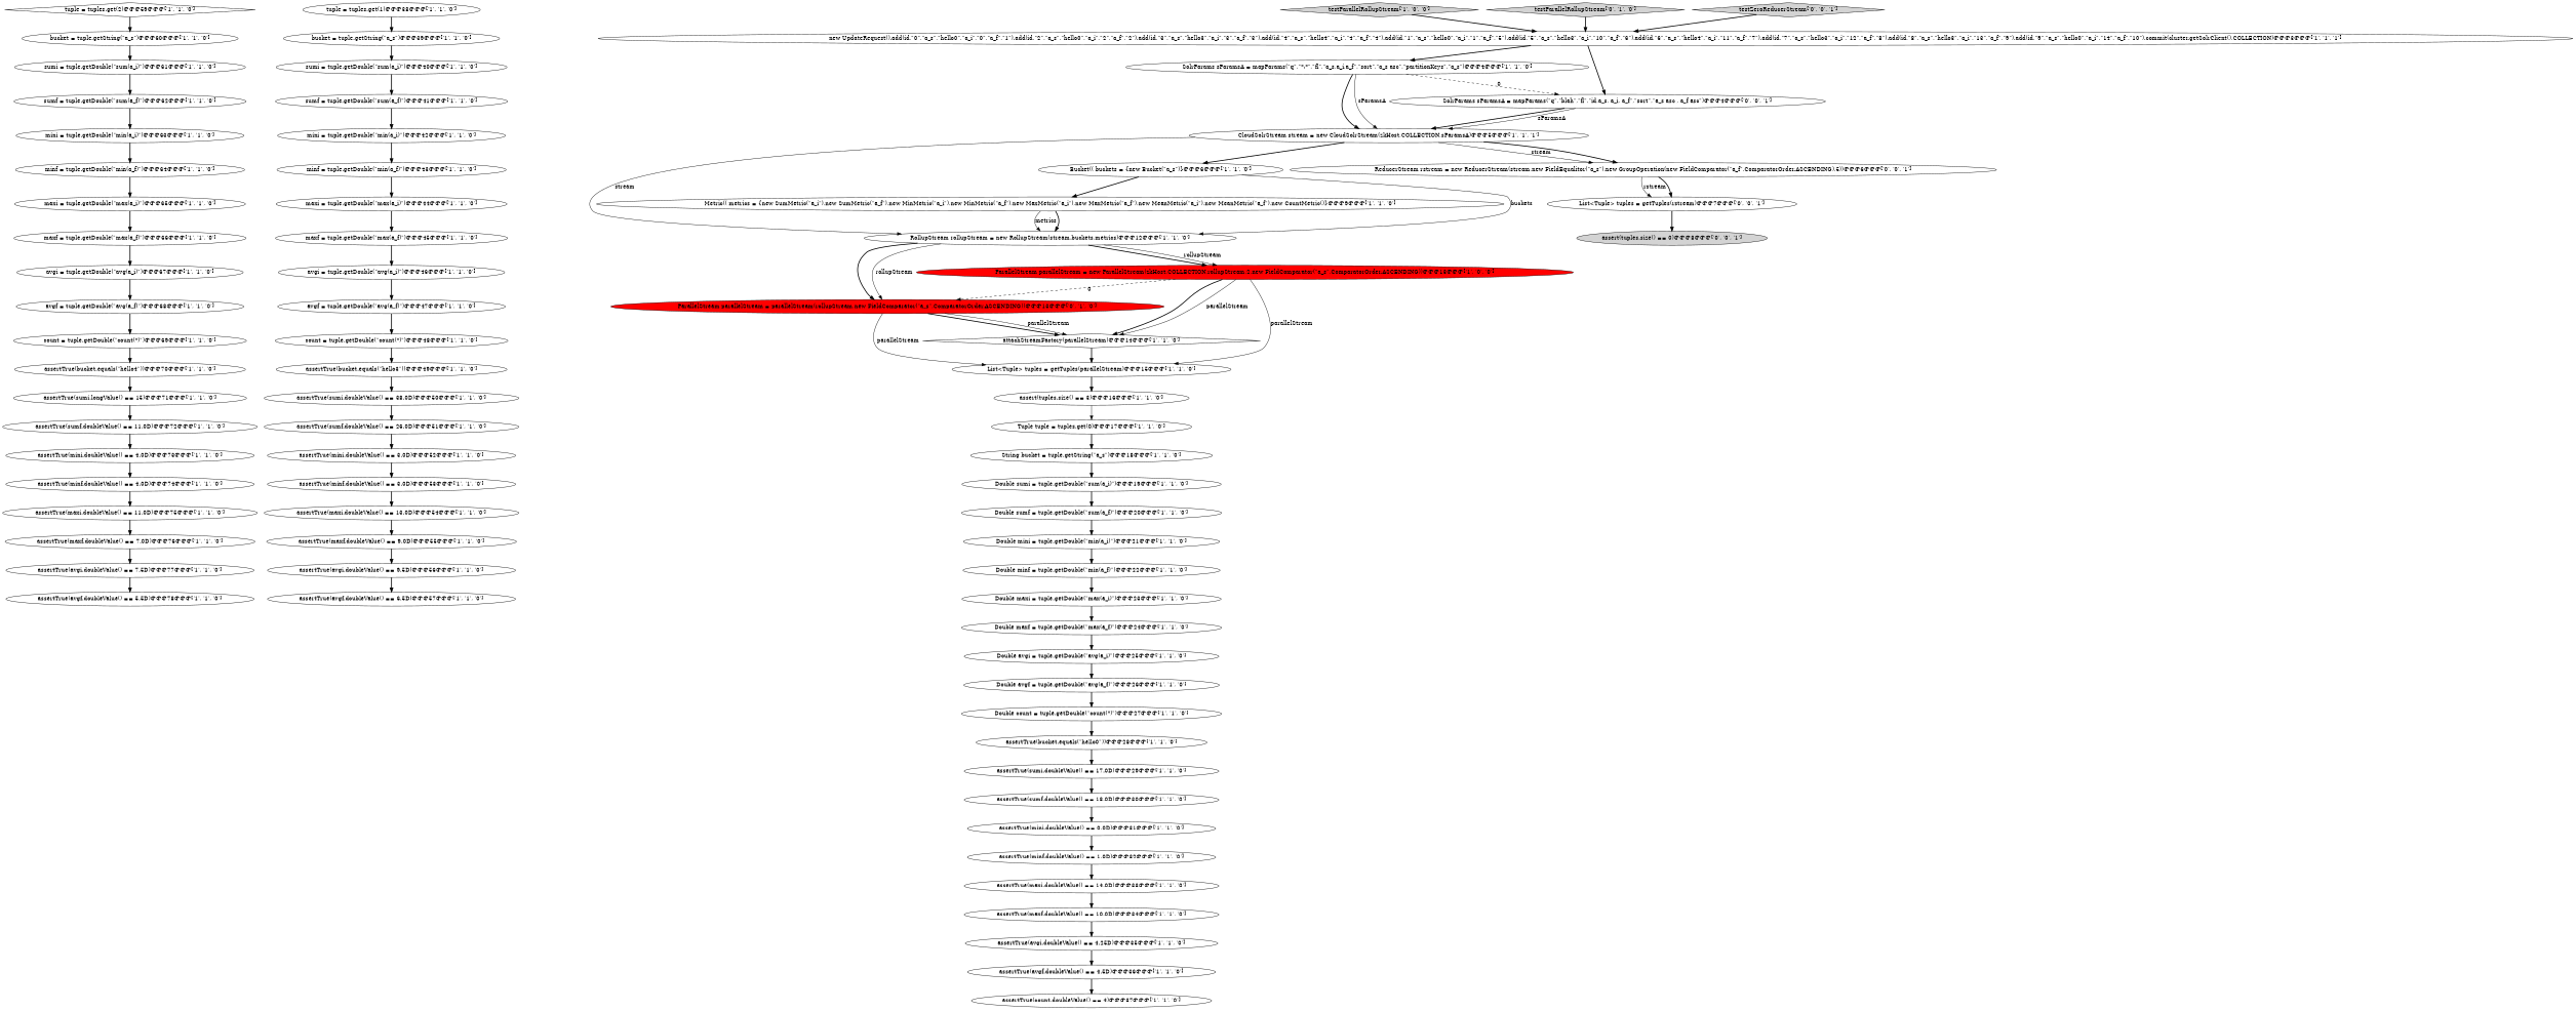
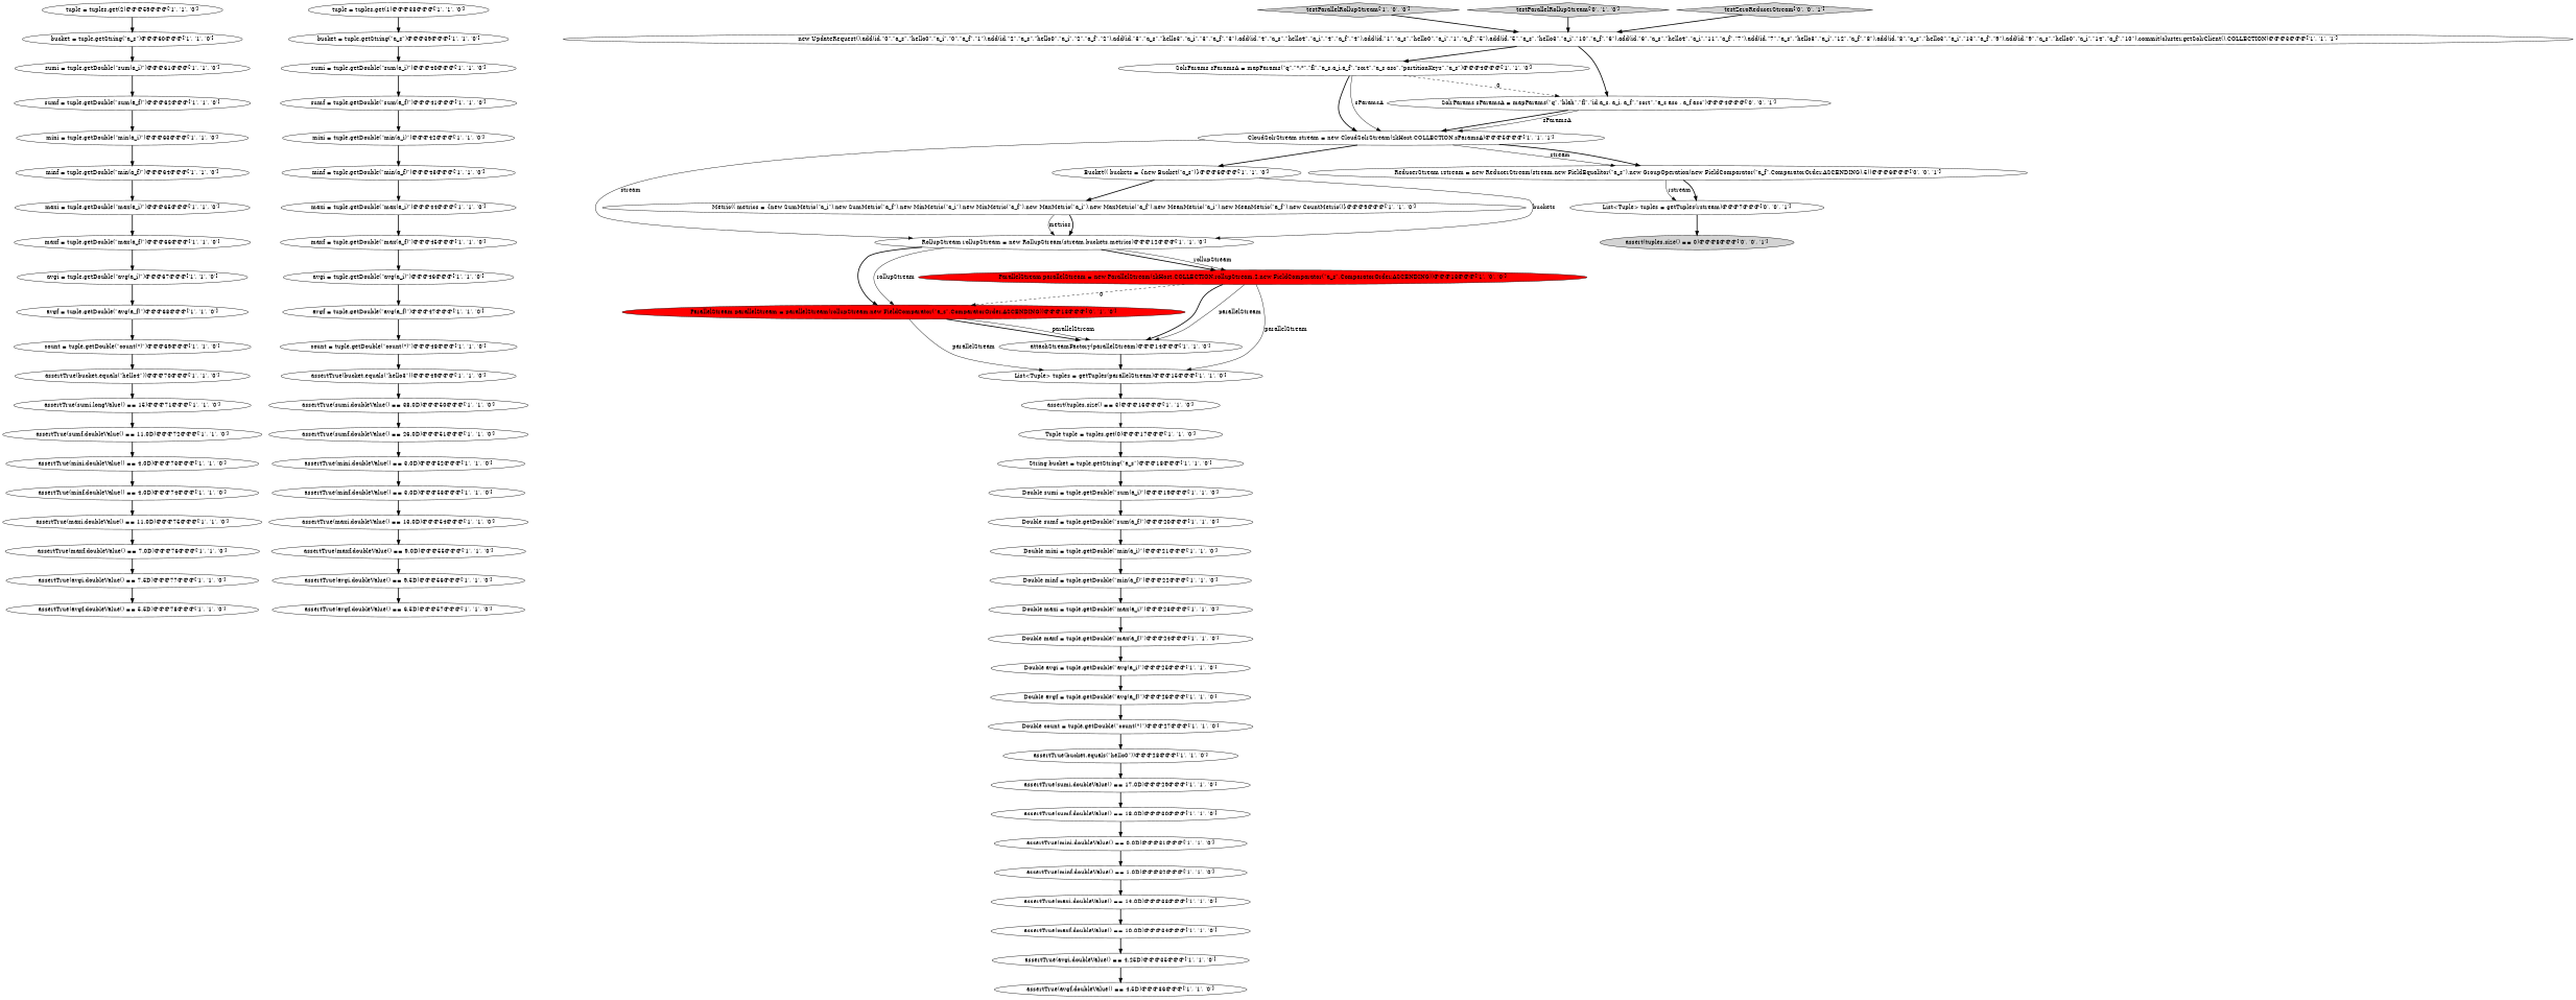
  digraph {
    node [fillcolor=white shape=ellipse style=filled]
    edge [style=bold]
    n1 [label="minf = tuple.getDouble(\"min(a_f)\")@@@64@@@['1', '1', '0']"]
    n2 [label="maxi = tuple.getDouble(\"max(a_i)\")@@@65@@@['1', '1', '0']"]
    n3 [label="maxf = tuple.getDouble(\"max(a_f)\")@@@66@@@['1', '1', '0']"]
    n4 [label="assertTrue(avgf.doubleValue() == 6.5D)@@@57@@@['1', '1', '0']"]
    n5 [label="count = tuple.getDouble(\"count(*)\")@@@48@@@['1', '1', '0']"]
    n6 [label="assertTrue(bucket.equals(\"hello3\"))@@@49@@@['1', '1', '0']"]
    n7 [label="assertTrue(sumi.doubleValue() == 38.0D)@@@50@@@['1', '1', '0']"]
    n8 [label="Bucket(( buckets = {new Bucket(\"a_s\")}@@@6@@@['1', '1', '0']"]
    n9 [label="Metric(( metrics = {new SumMetric(\"a_i\"),new SumMetric(\"a_f\"),new MinMetric(\"a_i\"),new MinMetric(\"a_f\"),new MaxMetric(\"a_i\"),new MaxMetric(\"a_f\"),new MeanMetric(\"a_i\"),new MeanMetric(\"a_f\"),new CountMetric()}@@@9@@@['1', '1', '0']"]
    n10 [label="RollupStream rollupStream = new RollupStream(stream,buckets,metrics)@@@12@@@['1', '1', '0']"]
    n11 [fillcolor=red label="ParallelStream parallelStream = new ParallelStream(zkHost,COLLECTION,rollupStream,2,new FieldComparator(\"a_s\",ComparatorOrder.ASCENDING))@@@13@@@['1', '0', '0']"]
    n12 [fillcolor=red label="ParallelStream parallelStream = parallelStream(rollupStream,new FieldComparator(\"a_s\",ComparatorOrder.ASCENDING))@@@13@@@['0', '1', '0']"]
    n13 [label="assert(tuples.size() == 3)@@@16@@@['1', '1', '0']"]
    n14 [label="Tuple tuple = tuples.get(0)@@@17@@@['1', '1', '0']"]
    n15 [label="String bucket = tuple.getString(\"a_s\")@@@18@@@['1', '1', '0']"]
    n16 [label="avgf = tuple.getDouble(\"avg(a_f)\")@@@47@@@['1', '1', '0']"]
    n17 [label="tuple = tuples.get(1)@@@38@@@['1', '1', '0']"]
    n18 [label="bucket = tuple.getString(\"a_s\")@@@39@@@['1', '1', '0']"]
    n19 [label="sumi = tuple.getDouble(\"sum(a_i)\")@@@40@@@['1', '1', '0']"]
    n20 [label="SolrParams sParamsA = mapParams(\"q\",\"*:*\",\"fl\",\"a_s,a_i,a_f\",\"sort\",\"a_s asc\",\"partitionKeys\",\"a_s\")@@@4@@@['1', '1', '0']"]
    n21 [label="SolrParams sParamsA = mapParams(\"q\",\"blah\",\"fl\",\"id,a_s, a_i, a_f\",\"sort\",\"a_s asc , a_f asc\")@@@4@@@['0', '0', '1']"]
    n22 [label="CloudSolrStream stream = new CloudSolrStream(zkHost,COLLECTION,sParamsA)@@@5@@@['1', '1', '1']"]
    n23 [label="ReducerStream rstream = new ReducerStream(stream,new FieldEqualitor(\"a_s\"),new GroupOperation(new FieldComparator(\"a_f\",ComparatorOrder.ASCENDING),5))@@@6@@@['0', '0', '1']"]
    n24 [label="List<Tuple> tuples = getTuples(parallelStream)@@@15@@@['1', '1', '0']"]
-   n25 [label="attachStreamFactory(parallelStream)@@@14@@@['1', '1', '0']" shape=diamond]
+   n25 [label="attachStreamFactory(parallelStream)@@@14@@@['1', '1', '0']"]
    n26 [label="List<Tuple> tuples = getTuples(rstream)@@@7@@@['0', '0', '1']"]
    n27 [fillcolor=lightgray label="assert(tuples.size() == 0)@@@8@@@['0', '0', '1']"]
    n28 [label="assertTrue(maxf.doubleValue() == 9.0D)@@@55@@@['1', '1', '0']"]
    n29 [label="assertTrue(avgi.doubleValue() == 9.5D)@@@56@@@['1', '1', '0']"]
    n30 [label="new UpdateRequest().add(id,\"0\",\"a_s\",\"hello0\",\"a_i\",\"0\",\"a_f\",\"1\").add(id,\"2\",\"a_s\",\"hello0\",\"a_i\",\"2\",\"a_f\",\"2\").add(id,\"3\",\"a_s\",\"hello3\",\"a_i\",\"3\",\"a_f\",\"3\").add(id,\"4\",\"a_s\",\"hello4\",\"a_i\",\"4\",\"a_f\",\"4\").add(id,\"1\",\"a_s\",\"hello0\",\"a_i\",\"1\",\"a_f\",\"5\").add(id,\"5\",\"a_s\",\"hello3\",\"a_i\",\"10\",\"a_f\",\"6\").add(id,\"6\",\"a_s\",\"hello4\",\"a_i\",\"11\",\"a_f\",\"7\").add(id,\"7\",\"a_s\",\"hello3\",\"a_i\",\"12\",\"a_f\",\"8\").add(id,\"8\",\"a_s\",\"hello3\",\"a_i\",\"13\",\"a_f\",\"9\").add(id,\"9\",\"a_s\",\"hello0\",\"a_i\",\"14\",\"a_f\",\"10\").commit(cluster.getSolrClient(),COLLECTION)@@@3@@@['1', '1', '1']"]
    n31 [label="bucket = tuple.getString(\"a_s\")@@@60@@@['1', '1', '0']"]
    n32 [label="sumi = tuple.getDouble(\"sum(a_i)\")@@@61@@@['1', '1', '0']"]
    n33 [label="sumf = tuple.getDouble(\"sum(a_f)\")@@@62@@@['1', '1', '0']"]
    n34 [label="Double sumi = tuple.getDouble(\"sum(a_i)\")@@@19@@@['1', '1', '0']"]
    n35 [label="Double sumf = tuple.getDouble(\"sum(a_f)\")@@@20@@@['1', '1', '0']"]
    n36 [label="Double mini = tuple.getDouble(\"min(a_i)\")@@@21@@@['1', '1', '0']"]
    n37 [label="assertTrue(sumi.doubleValue() == 17.0D)@@@29@@@['1', '1', '0']"]
    n38 [label="assertTrue(sumf.doubleValue() == 18.0D)@@@30@@@['1', '1', '0']"]
    n39 [label="assertTrue(mini.doubleValue() == 0.0D)@@@31@@@['1', '1', '0']"]
    n40 [label="Double avgi = tuple.getDouble(\"avg(a_i)\")@@@25@@@['1', '1', '0']"]
    n41 [label="Double avgf = tuple.getDouble(\"avg(a_f)\")@@@26@@@['1', '1', '0']"]
    n42 [label="Double count = tuple.getDouble(\"count(*)\")@@@27@@@['1', '1', '0']"]
-   n43 [label="tuple = tuples.get(2)@@@59@@@['1', '1', '0']" shape=diamond]
+   n43 [label="tuple = tuples.get(2)@@@59@@@['1', '1', '0']"]
    n44 [label="Double maxi = tuple.getDouble(\"max(a_i)\")@@@23@@@['1', '1', '0']"]
    n45 [label="Double maxf = tuple.getDouble(\"max(a_f)\")@@@24@@@['1', '1', '0']"]
    n46 [label="Double minf = tuple.getDouble(\"min(a_f)\")@@@22@@@['1', '1', '0']"]
    n47 [fillcolor=lightgray label="testParallelRollupStream['1', '0', '0']" shape=diamond]
    n48 [fillcolor=lightgray label="testParallelRollupStream['0', '1', '0']" shape=diamond]
    n49 [label="assertTrue(mini.doubleValue() == 4.0D)@@@73@@@['1', '1', '0']"]
    n50 [label="assertTrue(minf.doubleValue() == 4.0D)@@@74@@@['1', '1', '0']"]
    n51 [label="assertTrue(maxi.doubleValue() == 11.0D)@@@75@@@['1', '1', '0']"]
    n52 [label="assertTrue(sumf.doubleValue() == 11.0D)@@@72@@@['1', '1', '0']"]
    n53 [label="avgf = tuple.getDouble(\"avg(a_f)\")@@@68@@@['1', '1', '0']"]
    n54 [label="count = tuple.getDouble(\"count(*)\")@@@69@@@['1', '1', '0']"]
    n55 [label="assertTrue(bucket.equals(\"hello4\"))@@@70@@@['1', '1', '0']"]
    n56 [label="mini = tuple.getDouble(\"min(a_i)\")@@@42@@@['1', '1', '0']"]
    n57 [label="minf = tuple.getDouble(\"min(a_f)\")@@@43@@@['1', '1', '0']"]
    n58 [label="maxi = tuple.getDouble(\"max(a_i)\")@@@44@@@['1', '1', '0']"]
    n59 [label="maxf = tuple.getDouble(\"max(a_f)\")@@@45@@@['1', '1', '0']"]
-   n60 [label="assertTrue(count.doubleValue() == 4)@@@37@@@['1', '1', '0']"]
    n61 [label="assertTrue(mini.doubleValue() == 3.0D)@@@52@@@['1', '1', '0']"]
    n62 [label="assertTrue(minf.doubleValue() == 3.0D)@@@53@@@['1', '1', '0']"]
    n63 [label="assertTrue(maxi.doubleValue() == 13.0D)@@@54@@@['1', '1', '0']"]
    n64 [label="assertTrue(maxf.doubleValue() == 10.0D)@@@34@@@['1', '1', '0']"]
    n65 [label="assertTrue(avgi.doubleValue() == 4.25D)@@@35@@@['1', '1', '0']"]
    n66 [label="assertTrue(avgf.doubleValue() == 4.5D)@@@36@@@['1', '1', '0']"]
    n67 [label="assertTrue(maxf.doubleValue() == 7.0D)@@@76@@@['1', '1', '0']"]
    n68 [label="avgi = tuple.getDouble(\"avg(a_i)\")@@@46@@@['1', '1', '0']"]
    n69 [label="sumf = tuple.getDouble(\"sum(a_f)\")@@@41@@@['1', '1', '0']"]
    n70 [label="assertTrue(sumf.doubleValue() == 26.0D)@@@51@@@['1', '1', '0']"]
    n71 [label="avgi = tuple.getDouble(\"avg(a_i)\")@@@67@@@['1', '1', '0']"]
    n72 [label="mini = tuple.getDouble(\"min(a_i)\")@@@63@@@['1', '1', '0']"]
    n73 [label="assertTrue(bucket.equals(\"hello0\"))@@@28@@@['1', '1', '0']"]
    n74 [label="assertTrue(avgi.doubleValue() == 7.5D)@@@77@@@['1', '1', '0']"]
    n75 [label="assertTrue(minf.doubleValue() == 1.0D)@@@32@@@['1', '1', '0']"]
    n76 [label="assertTrue(maxi.doubleValue() == 14.0D)@@@33@@@['1', '1', '0']"]
    n77 [label="assertTrue(sumi.longValue() == 15)@@@71@@@['1', '1', '0']"]
    n78 [label="assertTrue(avgf.doubleValue() == 5.5D)@@@78@@@['1', '1', '0']"]
    n79 [fillcolor=lightgray label="testZeroReducerStream['0', '0', '1']" shape=diamond]
    n1 -> n2
    n2 -> n3
    n3 -> n71
    n5 -> n6
    n6 -> n7
    n7 -> n70
    n8 -> n9
    n8 -> n10 [label=buckets style=solid]
    n9 -> n10
    n9 -> n10 [label=metrics style=solid]
    n10 -> n11
    n10 -> n11 [label=rollupStream style=solid]
    n10 -> n12
    n10 -> n12 [label=rollupStream style=solid]
    n11 -> n12 [label=0 style=dashed]
    n11 -> n24 [label=parallelStream style=solid]
    n11 -> n25
    n11 -> n25 [label=parallelStream style=solid]
    n12 -> n24 [label=parallelStream style=solid]
    n12 -> n25
    n12 -> n25 [label=parallelStream style=solid]
    n13 -> n14 [style=solid]
    n14 -> n15
    n15 -> n34
    n16 -> n5
    n17 -> n18
    n18 -> n19
    n19 -> n69
    n20 -> n21 [label=0 style=dashed]
    n20 -> n22
    n20 -> n22 [label=sParamsA style=solid]
    n21 -> n22
    n21 -> n22 [label=sParamsA style=solid]
    n22 -> n8
    n22 -> n10 [label=stream style=solid]
    n22 -> n23 [label=stream style=solid]
    n22 -> n23
    n23 -> n26 [label=rstream style=solid]
    n23 -> n26
    n24 -> n13
    n25 -> n24
    n26 -> n27
    n28 -> n29
    n29 -> n4
    n30 -> n20
    n30 -> n21
    n31 -> n32
    n32 -> n33
    n33 -> n72
    n34 -> n35
    n35 -> n36
    n36 -> n46
    n37 -> n38
    n38 -> n39
    n39 -> n75
    n40 -> n41
    n41 -> n42
    n42 -> n73
    n43 -> n31
    n44 -> n45
    n45 -> n40
    n46 -> n44
    n47 -> n30
    n48 -> n30
    n49 -> n50
    n50 -> n51
    n51 -> n67
    n52 -> n49
    n53 -> n54
    n54 -> n55
    n55 -> n77
    n56 -> n57
    n57 -> n58
    n58 -> n59
    n59 -> n68
    n61 -> n62
    n62 -> n63
    n63 -> n28
    n64 -> n65
    n65 -> n66
-   n66 -> n60
    n67 -> n74
    n68 -> n16
    n69 -> n56
    n70 -> n61
    n71 -> n53
    n72 -> n1
    n73 -> n37
    n74 -> n78
    n75 -> n76
    n76 -> n64
    n77 -> n52
    n79 -> n30
  }
